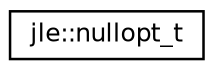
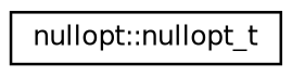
  digraph {
    rankdir=LR
-   n1 [color=black fillcolor=white fontname=Helvetica fontsize=10 height=0.2 label="jle::nullopt_t" shape=record style=filled width=0.4]
+   n1 [color=black fillcolor=white fontname=Helvetica fontsize=10 height=0.2 label="nullopt::nullopt_t" shape=record style=filled width=0.4]
  }
